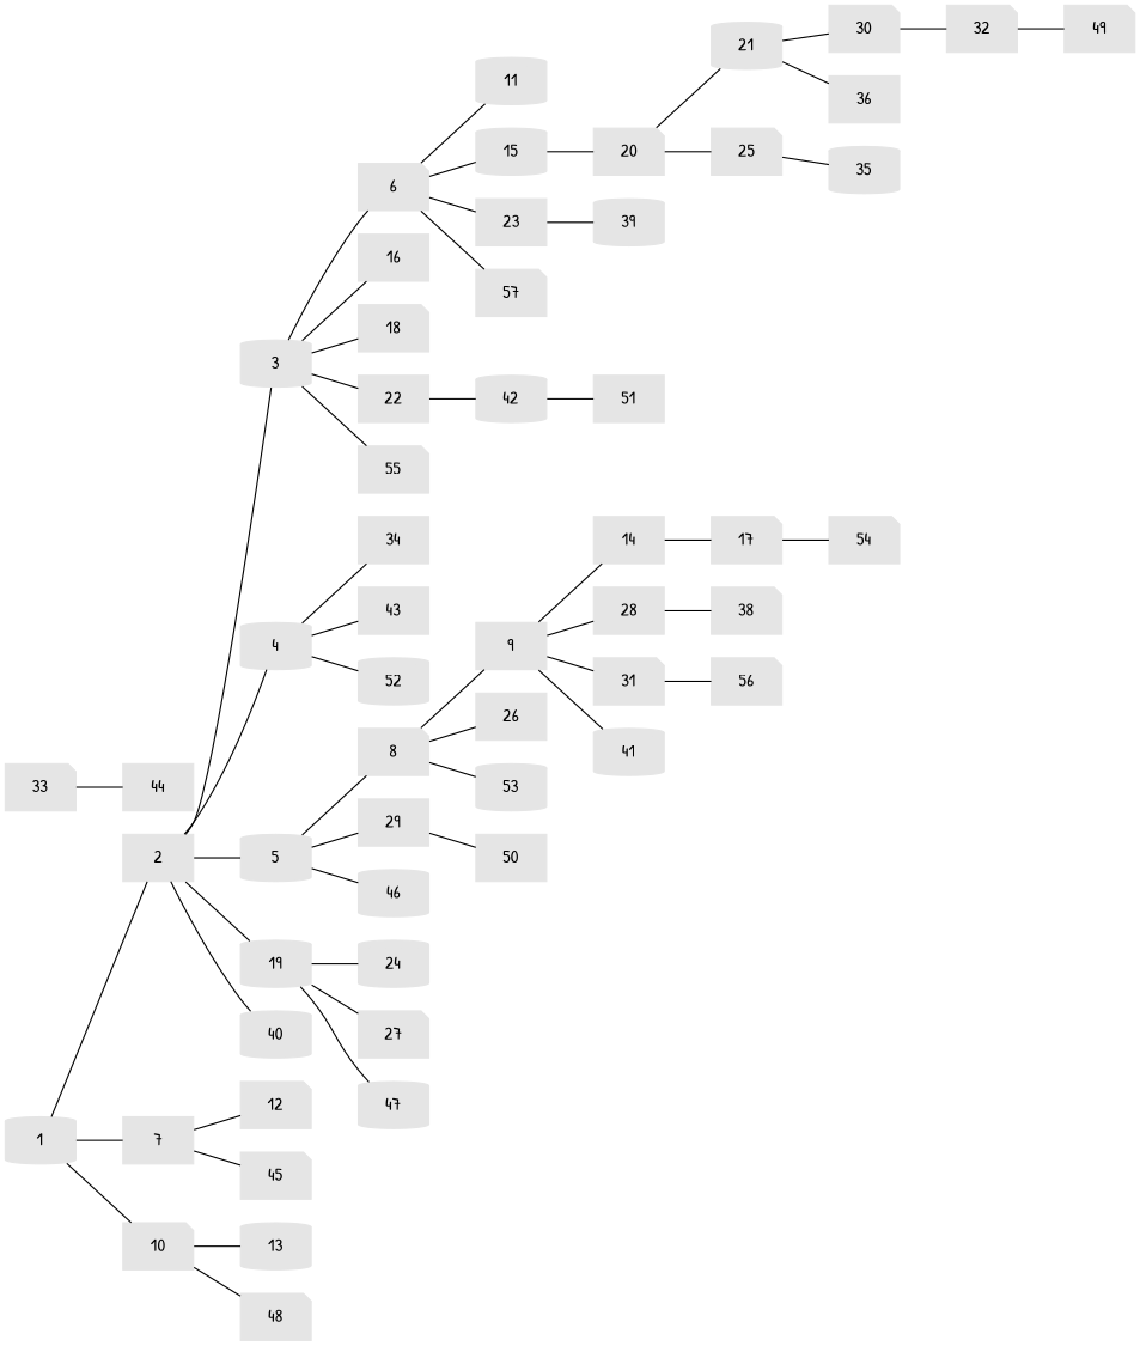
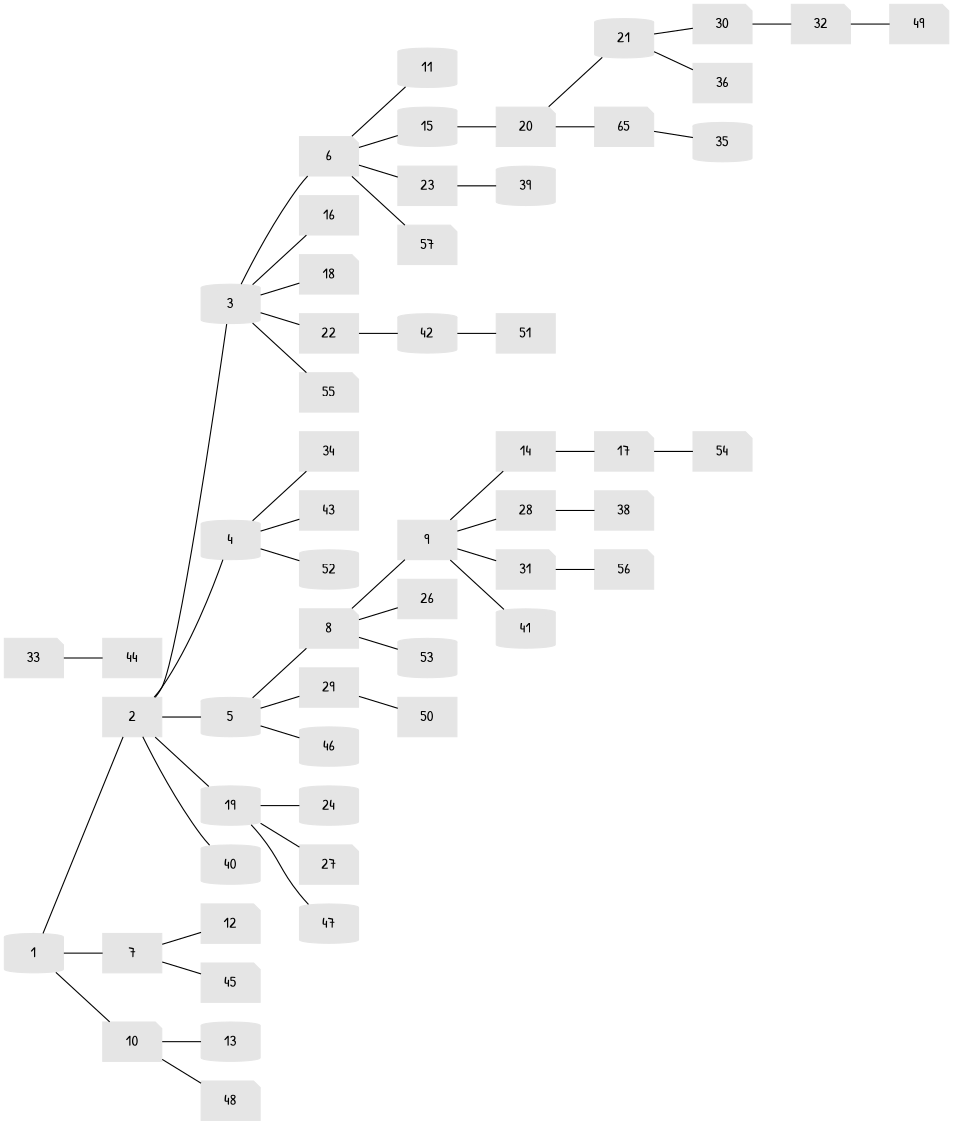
  graph {
    fontname="Patrick Hand"
    rankdir=LR
    node [color=gray90 fontname="Patrick Hand" shape=note style=filled]
    edge [fontname="Patrick Hand" weight=1.0]
    1 [shape=cylinder]
    2 [shape=box]
    7 [shape=box]
    10
    3 [shape=cylinder]
    4 [shape=cylinder]
    5 [shape=cylinder]
    19 [shape=cylinder]
    40 [shape=cylinder]
    12
    45
    13 [shape=cylinder]
    48
    6
    16 [shape=box]
    18
    22 [shape=box]
    55
    34 [shape=box]
    43 [shape=box]
    52 [shape=cylinder]
    8
    29 [shape=box]
    46 [shape=cylinder]
    24 [shape=cylinder]
    27
    47 [shape=cylinder]
    11 [shape=cylinder]
    15 [shape=cylinder]
    23 [shape=box]
    n31 [label=57]
    42 [shape=cylinder]
    9 [shape=box]
    26 [shape=box]
    53 [shape=cylinder]
    50 [shape=box]
    20
    39 [shape=cylinder]
    14 [shape=box]
    28 [shape=box]
    31
    41 [shape=cylinder]
    17
    38
    56
    44 [shape=box]
    33
    54
    21 [shape=cylinder]
-   25
+   25 [label=65]
    30
    36 [shape=box]
    35 [shape=cylinder]
    32
    51 [shape=box]
    49
    1 -- 2
    1 -- 7
    1 -- 10
    2 -- 3
    2 -- 4
    2 -- 5 [weight=3.0]
    2 -- 19
    2 -- 40
    7 -- 12
    7 -- 45
    10 -- 13 [weight=4.0]
    10 -- 48
    3 -- 6
    3 -- 16
    3 -- 18
    3 -- 22
    3 -- 55
    4 -- 34
    4 -- 43
    4 -- 52
    5 -- 8
    5 -- 29
    5 -- 46
    19 -- 24
    19 -- 27 [weight=2.0]
    19 -- 47
    6 -- 11
    6 -- 15
    6 -- 23
    6 -- n31
    22 -- 42
    8 -- 9
    8 -- 26
    8 -- 53
    29 -- 50
    15 -- 20
    23 -- 39
    42 -- 51
    9 -- 14
    9 -- 28
    9 -- 31
    9 -- 41
    20 -- 21
    20 -- 25 [weight=2.0]
    14 -- 17
    28 -- 38
    31 -- 56
    17 -- 54
    33 -- 44
    21 -- 30 [weight=2.0]
    21 -- 36
    25 -- 35
    30 -- 32
    32 -- 49
  }
